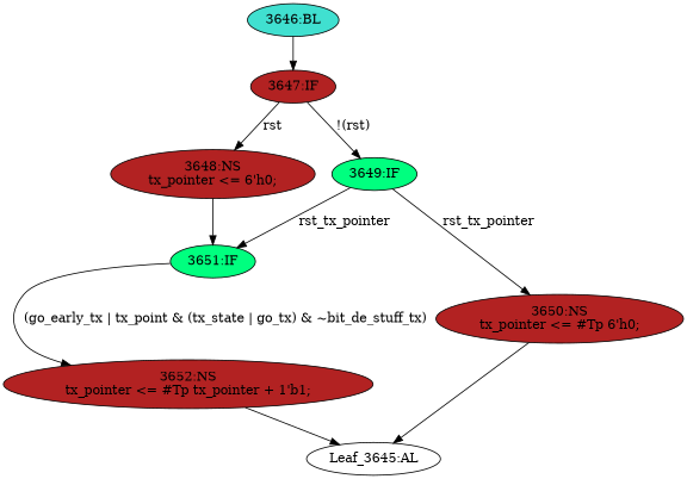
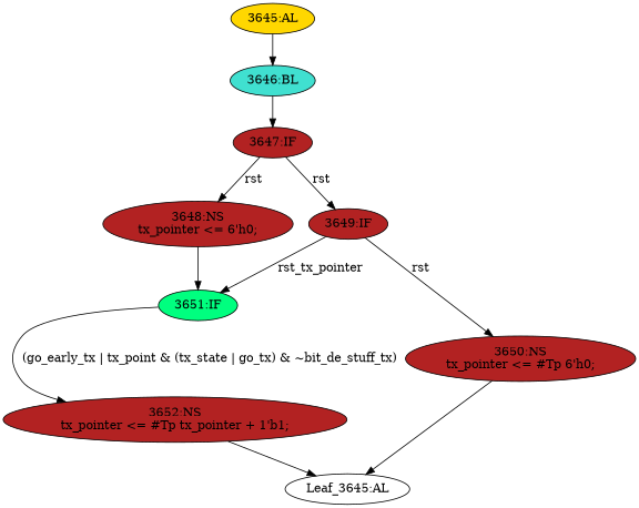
  strict digraph {
    node [fillcolor=firebrick statements="[]" style=filled typ=NonblockingSubstitution]
    edge [cond="[]" lineno=None]
    n1 [ast="<pyverilog.vparser.ast.NonblockingSubstitution object at 0x7f44f6b47110>" label="3648:NS\ntx_pointer <= 6'h0;" statements="[<pyverilog.vparser.ast.NonblockingSubstitution object at 0x7f44f6b47110>]"]
    n2 [ast="<pyverilog.vparser.ast.IfStatement object at 0x7f44f6b47550>" fillcolor=springgreen label="3651:IF" typ=IfStatement]
    n3 [def_var="['tx_pointer']" label="Leaf_3645:AL" fillcolor="" statements="" style="" typ=""]
    n4 [ast="<pyverilog.vparser.ast.NonblockingSubstitution object at 0x7f44f6b47250>" label="3652:NS\ntx_pointer <= #Tp tx_pointer + 1'b1;" statements="[<pyverilog.vparser.ast.NonblockingSubstitution object at 0x7f44f6b47250>]"]
    n5 [ast="<pyverilog.vparser.ast.Block object at 0x7f44f6b47490>" fillcolor=turquoise label="3646:BL" typ=Block]
    n6 [ast="<pyverilog.vparser.ast.IfStatement object at 0x7f44f6b474d0>" label="3647:IF" typ=IfStatement]
-   n7 [ast="<pyverilog.vparser.ast.IfStatement object at 0x7f44f6b47510>" fillcolor=springgreen label="3649:IF" typ=IfStatement]
+   n7 [ast="<pyverilog.vparser.ast.IfStatement object at 0x7f44f6b47510>" label="3649:IF" typ=IfStatement]
    n8 [ast="<pyverilog.vparser.ast.NonblockingSubstitution object at 0x7f44f6b47850>" label="3650:NS\ntx_pointer <= #Tp 6'h0;" statements="[<pyverilog.vparser.ast.NonblockingSubstitution object at 0x7f44f6b47850>]"]
+   n9 [ast="<pyverilog.vparser.ast.Always object at 0x7f44f6b47ad0>" clk_sens=True fillcolor=gold label="3645:AL" sens="['clk', 'rst']" typ=Always use_var="['bit_de_stuff_tx', 'go_tx', 'tx_point', 'tx_pointer', 'go_early_tx', 'tx_state', 'rst', 'rst_tx_pointer']"]
    n1 -> n2
    n2 -> n4 [cond="['go_early_tx', 'tx_point', 'tx_state', 'go_tx', 'bit_de_stuff_tx']" label="(go_early_tx | tx_point & (tx_state | go_tx) & ~bit_de_stuff_tx)" lineno=3651]
    n4 -> n3
    n5 -> n6
    n6 -> n1 [cond="['rst']" label=rst lineno=3647]
-   n6 -> n7 [cond="['rst']" label="!(rst)" lineno=3647]
+   n6 -> n7 [cond="['rst']" label=rst lineno=3647]
    n7 -> n2 [cond="['rst_tx_pointer']" label=rst_tx_pointer lineno=3649]
-   n7 -> n8 [cond="['rst_tx_pointer']" label=rst_tx_pointer lineno=3649]
+   n7 -> n8 [cond="['rst_tx_pointer']" label=rst lineno=3649]
    n8 -> n3
+   n9 -> n5
  }
